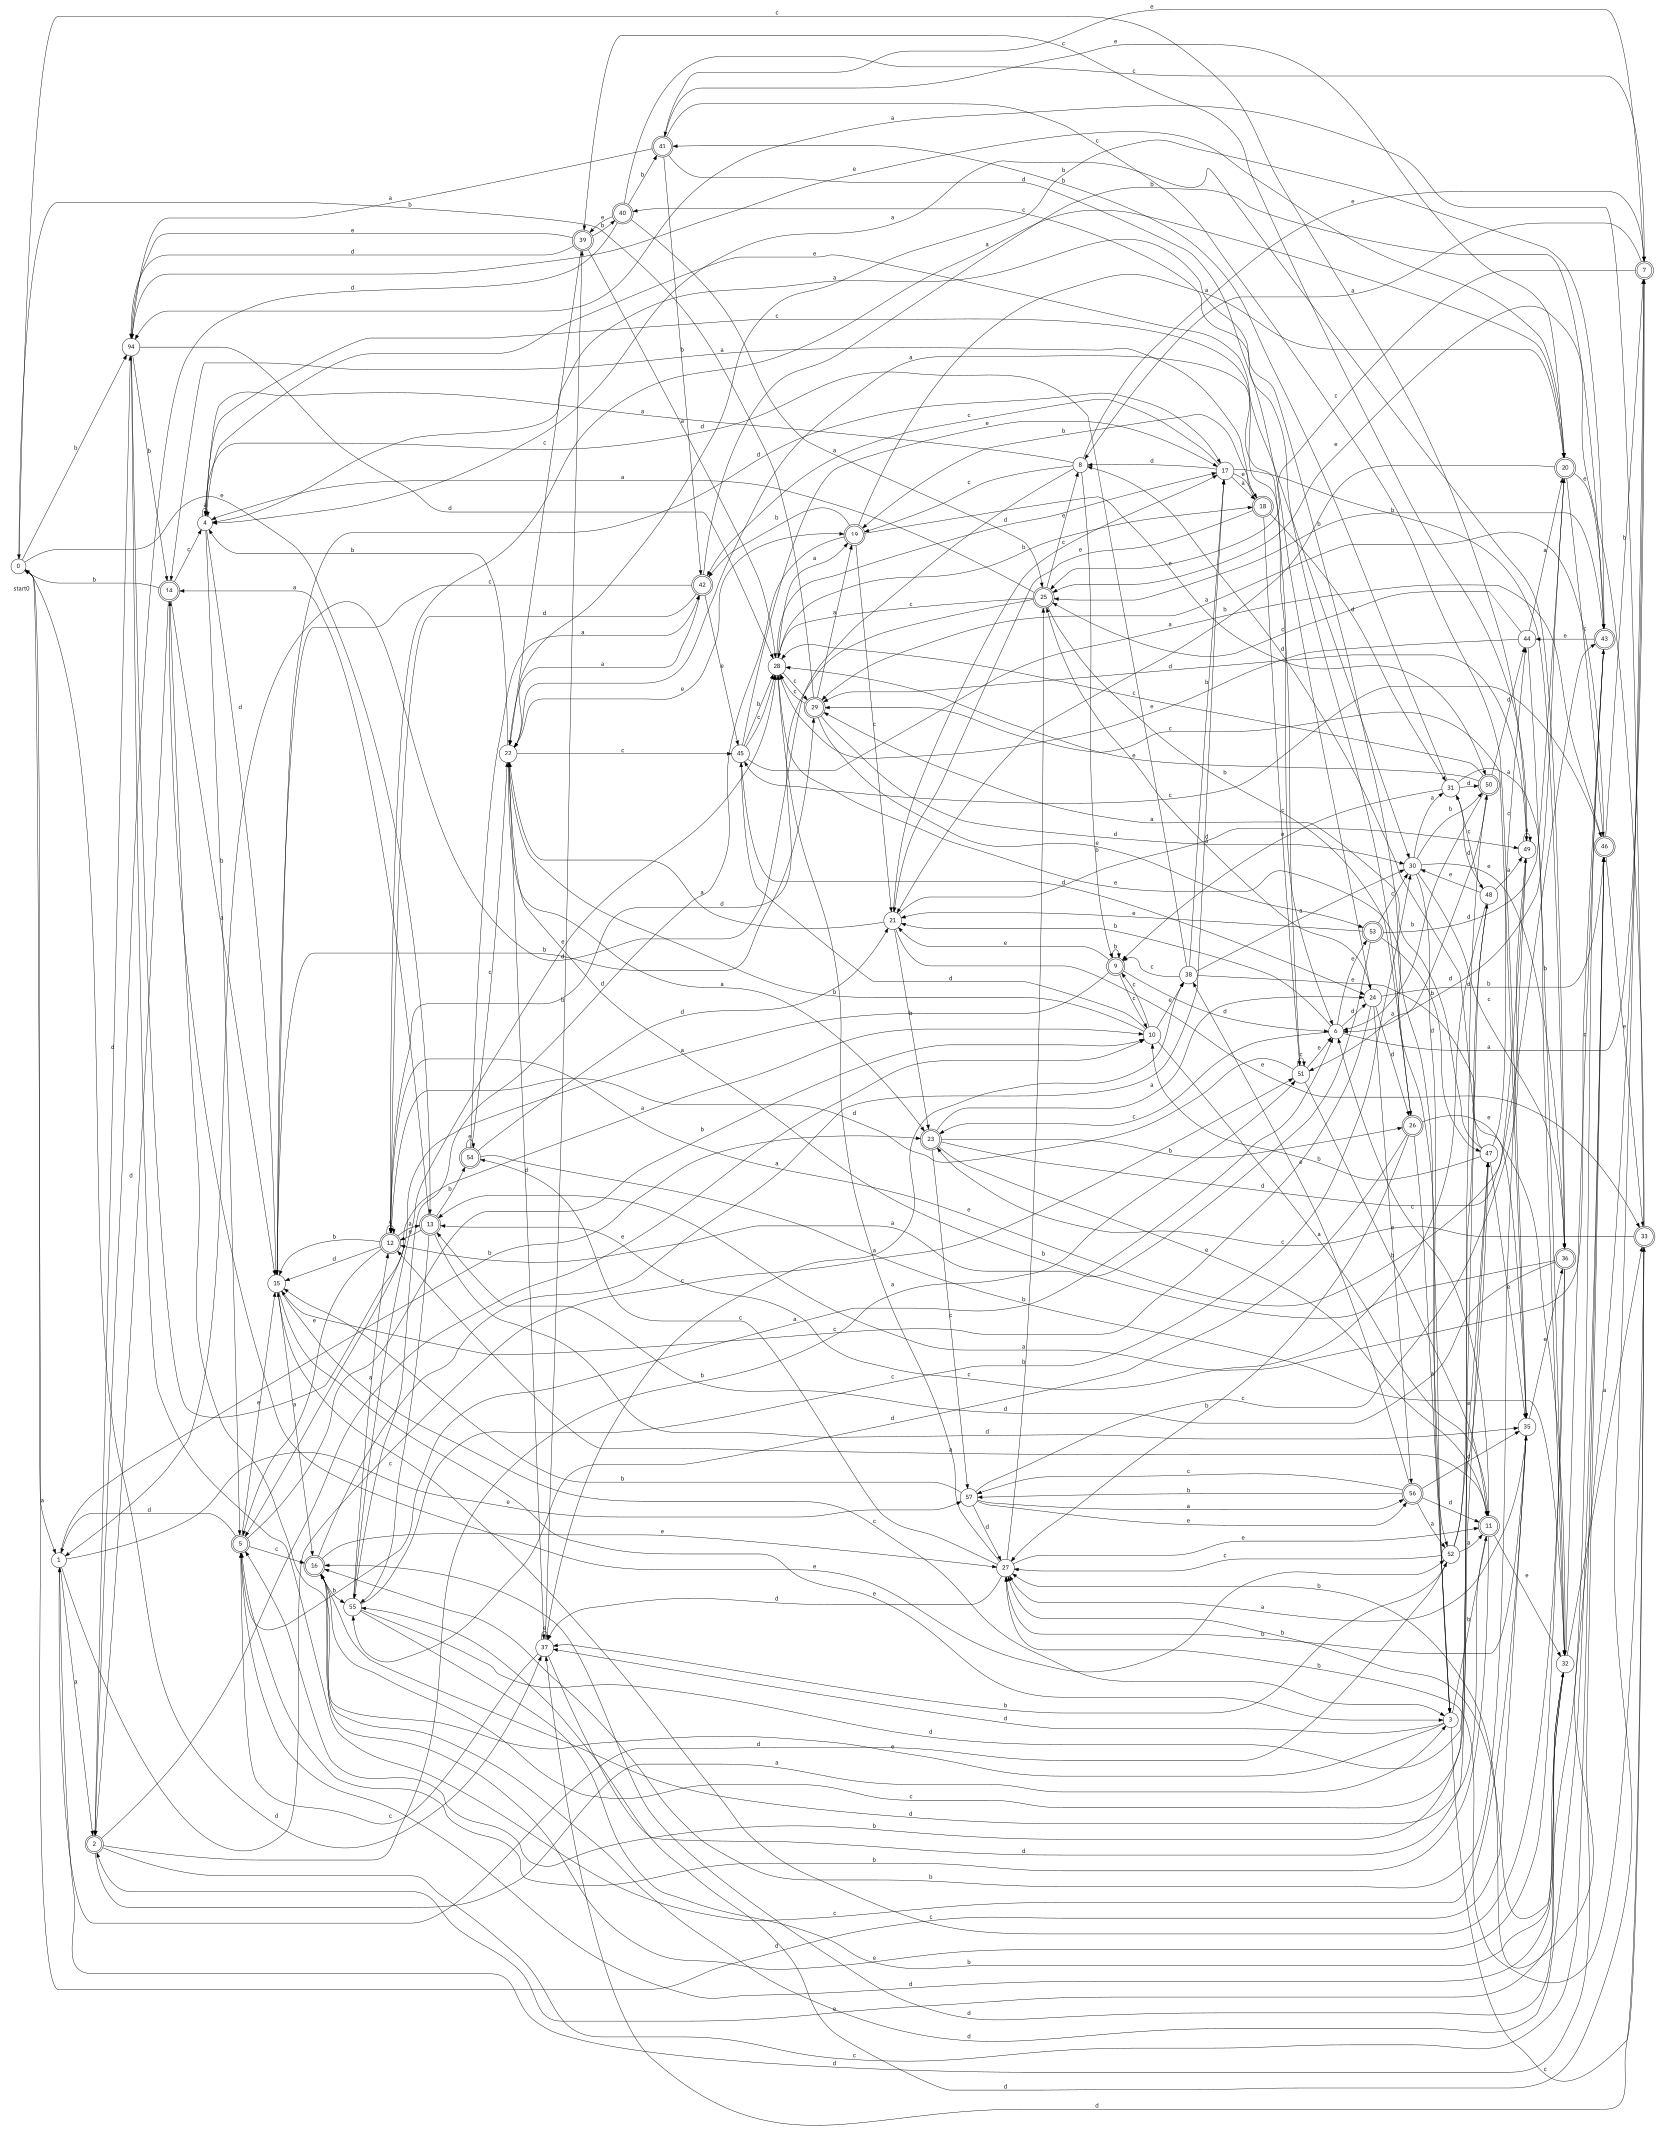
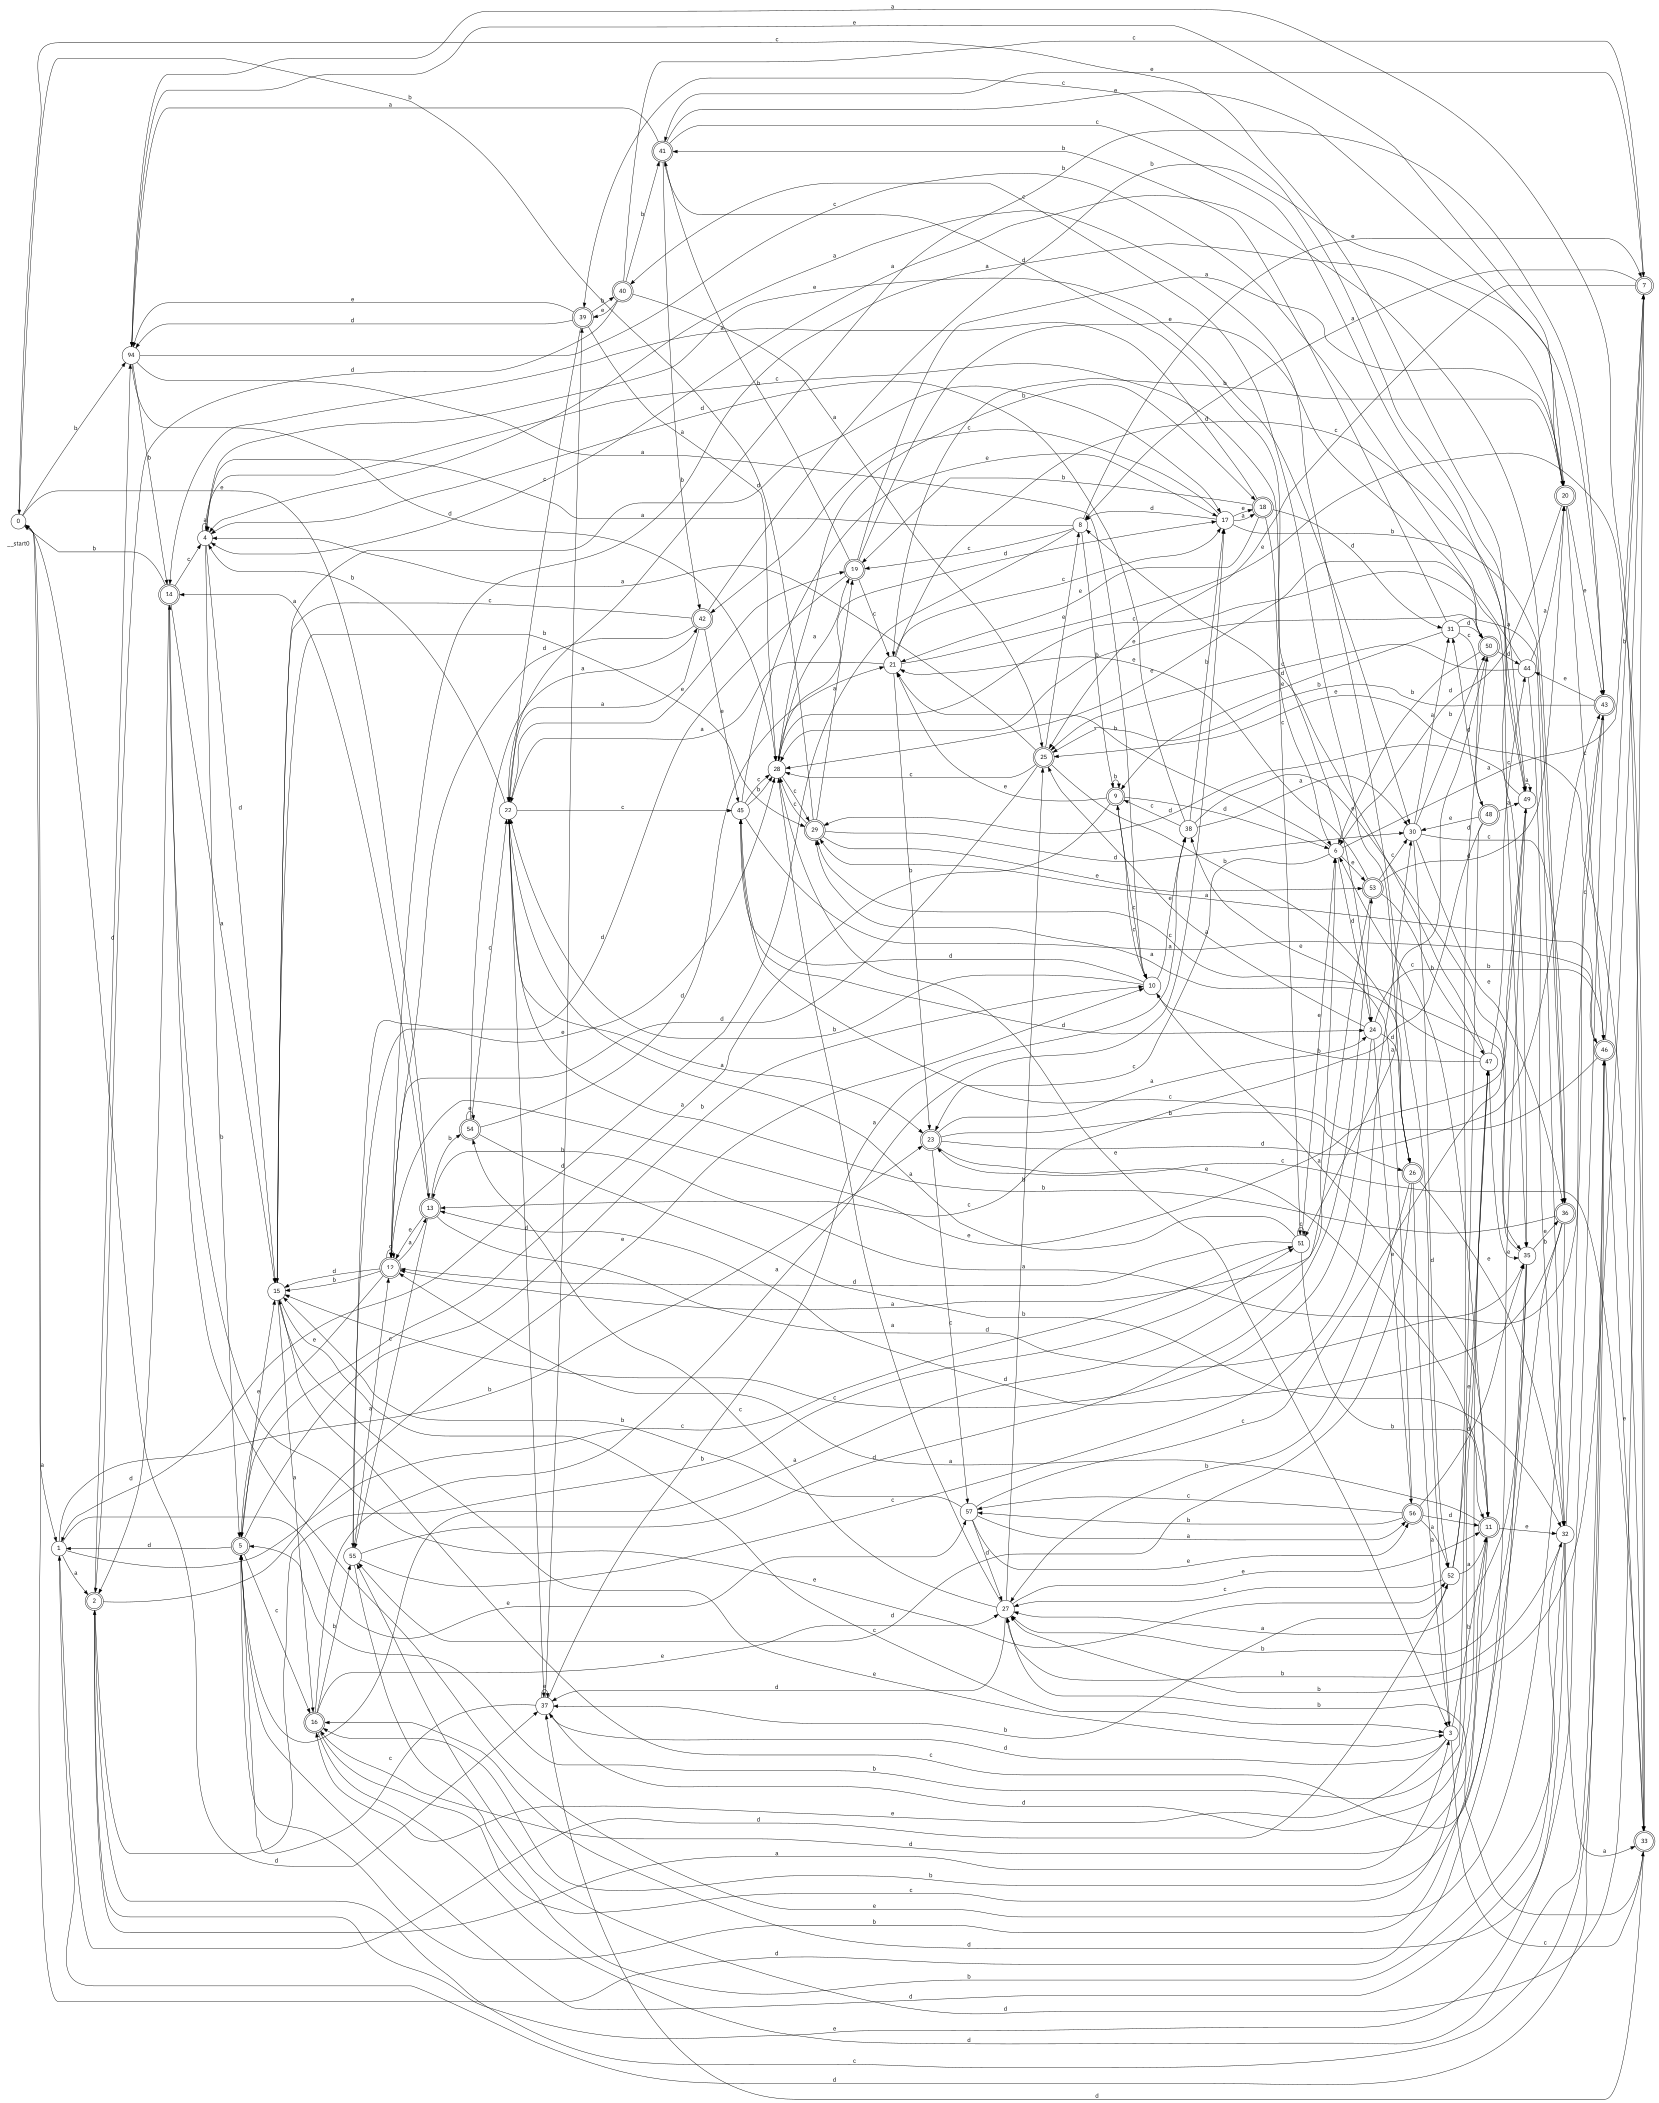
  digraph {
    fontname="IBM Plex Sans"
    rankdir=LR
    node [fontname="IBM Plex Sans" shape=circle color=black fillcolor=white style="rounded,filled"]
    edge [fontname="IBM Plex Sans"]
    __start0 [shape=none color="" fillcolor="" style=""]
    n2 [label=0 style=filled]
    n3 [label=1 style=filled]
    n4 [label=13 shape=doublecircle]
    n5 [label=94 style=filled]
    n6 [label=37 style=filled]
    n7 [label=49 style=filled]
    n8 [label=2 shape=doublecircle]
    n9 [label=23 shape=doublecircle]
    n10 [label=51 style=filled]
    n11 [label=52 style=filled]
    n12 [label=57 style=filled]
    n13 [label=55 style=filled]
    n14 [label=12 shape=doublecircle]
    n15 [label=14 shape=doublecircle]
    n16 [label=35 style=filled]
    n17 [label=54 shape=doublecircle]
    n18 [label=10 style=filled]
    n19 [label=20 shape=doublecircle]
    n20 [label=28 style=filled]
    n21 [label=5 shape=doublecircle]
    n22 [label=38 style=filled]
    n23 [label=47 style=filled]
    n24 [label=39 shape=doublecircle]
    n25 [label=16 shape=doublecircle]
    n26 [label=29 shape=doublecircle]
    n27 [label=3 style=filled]
    n28 [label=46 shape=doublecircle]
    n29 [label=11 shape=doublecircle]
    n30 [label=24 style=filled]
    n31 [label=43 shape=doublecircle]
    n32 [label=26 shape=doublecircle]
    n33 [label=6 style=filled]
    n34 [label=22 style=filled]
    n35 [label=27 style=filled]
    n36 [label=50 shape=doublecircle]
    n37 [label=15 style=filled]
    n38 [label=56 shape=doublecircle]
    n39 [label=4 style=filled]
    n40 [label=33 shape=doublecircle]
    n41 [label=9 shape=doublecircle]
    n42 [label=45]
    n43 [label=7 shape=doublecircle]
    n44 [label=30 style=filled]
    n45 [label=32 style=filled]
    n46 [label=17 style=filled]
    n47 [label=25 shape=doublecircle]
    n48 [label=21 style=filled]
    n49 [label=53 shape=doublecircle]
    n50 [label=36 shape=doublecircle]
    n51 [label=31 style=filled]
    n52 [label=8 style=filled]
    n53 [label=41 shape=doublecircle]
    n54 [label=19 shape=doublecircle]
    n55 [label=42 shape=doublecircle]
-   n56 [label=48]
+   n56 [label=48 shape=doublecircle]
    n57 [label=18 shape=doublecircle]
    n58 [label=44 style=filled]
    n59 [label=40 shape=doublecircle]
    n2 -> n3 [label=a]
    n2 -> n4 [label=e]
    n2 -> n5 [label=b]
    n2 -> n6 [label=d]
    n2 -> n7 [label=c]
    n3 -> n8 [label=a]
    n3 -> n9 [label=b]
    n3 -> n10 [label=c]
    n3 -> n11 [label=d]
    n3 -> n12 [label=e]
    n4 -> n13 [label=c]
    n4 -> n14 [label=e]
    n4 -> n15 [label=a]
    n4 -> n16 [label=d]
    n4 -> n17 [label=b]
    n5 -> n15 [label=b]
    n5 -> n16 [label=c]
    n5 -> n18 [label=a]
    n5 -> n19 [label=e]
    n5 -> n20 [label=d]
    n6 -> n6 [label=e]
    n6 -> n21 [label=c]
    n6 -> n22 [label=a]
    n6 -> n23 [label=d]
    n6 -> n24 [label=b]
    n7 -> n7 [label=a]
    n7 -> n14 [label=e]
    n7 -> n24 [label=c]
    n7 -> n25 [label=b]
    n7 -> n26 [label=d]
    n8 -> n5 [label=d]
    n8 -> n10 [label=b]
    n8 -> n18 [label=e]
    n8 -> n27 [label=a]
    n8 -> n28 [label=c]
    n9 -> n12 [label=c]
    n9 -> n29 [label=e]
    n9 -> n30 [label=a]
    n9 -> n31 [label=d]
    n9 -> n32 [label=b]
    n10 -> n10 [label=c]
    n10 -> n14 [label=d]
    n10 -> n29 [label=b]
    n10 -> n33 [label=e]
    n10 -> n34 [label=a]
    n11 -> n6 [label=b]
    n11 -> n23 [label=e]
    n11 -> n29 [label=a]
    n11 -> n35 [label=c]
    n11 -> n36 [label=d]
    n12 -> n7 [label=c]
    n12 -> n35 [label=d]
    n12 -> n37 [label=b]
    n12 -> n38 [label=a]
    n12 -> n38 [label=e]
    n13 -> n14 [label=a]
    n13 -> n20 [label=e]
    n13 -> n44 [label=c]
    n13 -> n45 [label=b]
-   n13 -> n56 [label=d]
+   n13 -> n49 [label=d]
    n14 -> n4 [label=a]
    n14 -> n14 [label=c]
    n14 -> n21 [label=e]
    n14 -> n37 [label=b]
    n14 -> n37 [label=d]
    n15 -> n2 [label=b]
    n15 -> n8 [label=d]
    n15 -> n11 [label=e]
    n15 -> n37 [label=a]
    n15 -> n39 [label=c]
    n16 -> n2 [label=d]
    n16 -> n26 [label=c]
    n16 -> n35 [label=a]
    n16 -> n35 [label=b]
    n16 -> n50 [label=e]
    n17 -> n17 [label=e]
    n17 -> n34 [label=c]
    n17 -> n45 [label=b]
    n17 -> n48 [label=d]
    n17 -> n55 [label=a]
    n18 -> n22 [label=e]
    n18 -> n29 [label=a]
    n18 -> n34 [label=b]
    n18 -> n41 [label=c]
    n18 -> n42 [label=d]
    n19 -> n14 [label=a]
    n19 -> n28 [label=c]
    n19 -> n31 [label=e]
    n19 -> n33 [label=d]
    n19 -> n48 [label=b]
    n20 -> n26 [label=c]
    n20 -> n27 [label=e]
    n20 -> n46 [label=d]
    n20 -> n54 [label=a]
    n20 -> n57 [label=b]
    n21 -> n3 [label=d]
    n21 -> n18 [label=b]
    n21 -> n25 [label=c]
    n21 -> n33 [label=a]
    n21 -> n37 [label=e]
    n22 -> n16 [label=e]
    n22 -> n39 [label=d]
    n22 -> n41 [label=c]
    n22 -> n44 [label=a]
    n22 -> n46 [label=b]
    n23 -> n16 [label=e]
    n23 -> n18 [label=b]
    n23 -> n26 [label=a]
    n23 -> n52 [label=d]
    n23 -> n58 [label=c]
    n24 -> n5 [label=d]
    n24 -> n5 [label=e]
    n24 -> n20 [label=a]
    n24 -> n34 [label=c]
    n24 -> n59 [label=b]
    n25 -> n13 [label=b]
    n25 -> n23 [label=c]
    n25 -> n28 [label=d]
    n25 -> n35 [label=e]
    n25 -> n46 [label=a]
    n26 -> n2 [label=b]
    n26 -> n20 [label=c]
    n26 -> n44 [label=d]
    n26 -> n49 [label=e]
    n26 -> n54 [label=a]
    n27 -> n6 [label=d]
    n27 -> n25 [label=e]
    n27 -> n29 [label=b]
    n27 -> n39 [label=a]
    n27 -> n40 [label=c]
    n28 -> n3 [label=d]
    n28 -> n26 [label=a]
    n28 -> n40 [label=e]
    n28 -> n42 [label=c]
    n28 -> n43 [label=b]
    n29 -> n14 [label=a]
    n29 -> n21 [label=b]
    n29 -> n25 [label=d]
    n29 -> n33 [label=c]
    n29 -> n45 [label=e]
    n30 -> n28 [label=b]
    n30 -> n32 [label=d]
    n30 -> n37 [label=c]
    n30 -> n38 [label=e]
    n30 -> n47 [label=a]
    n31 -> n4 [label=a]
    n31 -> n25 [label=d]
    n31 -> n34 [label=b]
    n31 -> n47 [label=b]
    n31 -> n58 [label=e]
    n32 -> n13 [label=d]
    n32 -> n27 [label=a]
    n32 -> n35 [label=b]
    n32 -> n45 [label=e]
    n32 -> n59 [label=c]
    n33 -> n9 [label=c]
    n33 -> n30 [label=d]
    n33 -> n43 [label=a]
    n33 -> n48 [label=b]
    n33 -> n49 [label=e]
    n34 -> n6 [label=d]
    n34 -> n9 [label=a]
    n34 -> n39 [label=b]
    n34 -> n42 [label=c]
    n34 -> n54 [label=e]
    n35 -> n6 [label=d]
    n35 -> n17 [label=c]
    n35 -> n20 [label=a]
    n35 -> n29 [label=e]
    n35 -> n47 [label=b]
    n36 -> n10 [label=a]
    n36 -> n20 [label=c]
    n36 -> n20 [label=e]
    n36 -> n33 [label=b]
    n36 -> n58 [label=d]
    n37 -> n25 [label=a]
    n37 -> n26 [label=b]
    n37 -> n27 [label=c]
    n37 -> n27 [label=e]
    n37 -> n46 [label=d]
    n38 -> n11 [label=a]
    n38 -> n12 [label=b]
    n38 -> n12 [label=c]
    n38 -> n16 [label=d]
    n38 -> n22 [label=e]
    n38 -> n29 [label=d]
    n39 -> n21 [label=b]
    n39 -> n33 [label=c]
    n39 -> n37 [label=d]
    n39 -> n39 [label=a]
    n39 -> n44 [label=e]
    n40 -> n5 [label=a]
    n40 -> n6 [label=d]
    n40 -> n9 [label=c]
    n40 -> n35 [label=b]
    n40 -> n47 [label=e]
    n41 -> n18 [label=c]
    n41 -> n21 [label=a]
    n41 -> n33 [label=d]
    n41 -> n41 [label=b]
    n41 -> n48 [label=e]
    n42 -> n20 [label=b]
    n42 -> n20 [label=c]
    n42 -> n28 [label=a]
    n42 -> n30 [label=d]
    n42 -> n46 [label=e]
    n43 -> n13 [label=d]
    n43 -> n35 [label=b]
    n43 -> n47 [label=c]
    n43 -> n52 [label=a]
    n43 -> n53 [label=e]
    n44 -> n11 [label=d]
    n44 -> n36 [label=b]
    n44 -> n50 [label=c]
    n44 -> n50 [label=e]
    n44 -> n51 [label=a]
    n45 -> n8 [label=e]
    n45 -> n21 [label=d]
    n45 -> n31 [label=c]
    n45 -> n35 [label=b]
    n45 -> n40 [label=a]
    n46 -> n50 [label=b]
    n46 -> n52 [label=d]
    n46 -> n55 [label=c]
    n46 -> n57 [label=a]
    n46 -> n57 [label=e]
    n47 -> n14 [label=d]
    n47 -> n20 [label=c]
    n47 -> n32 [label=b]
    n47 -> n39 [label=a]
    n47 -> n52 [label=e]
    n48 -> n7 [label=d]
    n48 -> n9 [label=b]
    n48 -> n34 [label=a]
    n48 -> n40 [label=e]
    n48 -> n46 [label=c]
    n49 -> n14 [label=a]
    n49 -> n19 [label=d]
    n49 -> n23 [label=b]
    n49 -> n44 [label=c]
    n49 -> n48 [label=e]
    n50 -> n4 [label=d]
    n50 -> n15 [label=e]
    n50 -> n34 [label=b]
    n50 -> n37 [label=c]
    n50 -> n39 [label=a]
    n51 -> n36 [label=d]
    n51 -> n41 [label=e]
    n51 -> n45 [label=a]
    n51 -> n53 [label=b]
    n51 -> n56 [label=c]
    n52 -> n3 [label=d]
    n52 -> n39 [label=a]
    n52 -> n41 [label=b]
    n52 -> n43 [label=e]
    n52 -> n54 [label=c]
    n53 -> n5 [label=a]
    n53 -> n16 [label=c]
    n53 -> n19 [label=e]
    n53 -> n30 [label=d]
    n53 -> n55 [label=b]
    n54 -> n13 [label=d]
    n54 -> n19 [label=a]
    n54 -> n36 [label=e]
    n54 -> n48 [label=c]
-   n54 -> n55 [label=b]
+   n54 -> n53 [label=b]
    n55 -> n14 [label=d]
    n55 -> n31 [label=b]
    n55 -> n34 [label=a]
    n55 -> n37 [label=c]
    n55 -> n42 [label=e]
    n56 -> n4 [label=c]
    n56 -> n7 [label=a]
    n56 -> n21 [label=b]
    n56 -> n44 [label=e]
    n56 -> n51 [label=d]
    n57 -> n10 [label=c]
    n57 -> n15 [label=a]
    n57 -> n48 [label=e]
    n57 -> n51 [label=d]
    n57 -> n54 [label=b]
    n58 -> n19 [label=a]
    n58 -> n20 [label=e]
    n58 -> n45 [label=b]
    n58 -> n47 [label=c]
    n59 -> n8 [label=d]
    n59 -> n24 [label=e]
    n59 -> n43 [label=c]
    n59 -> n47 [label=a]
    n59 -> n53 [label=b]
  }
